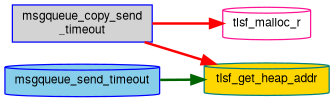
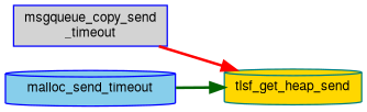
  digraph {
    rankdir=LR
    node [color=blue fontname=FreeSans fontsize=10 shape=cylinder style=filled]
    edge [color=red fontname=FreeSans fontsize=10 labelfontname=FreeSans labelfontsize=10 style=bold]
    n1 [fillcolor=lightgrey fontcolor=black height=0.2 label="msgqueue_copy_send\l_timeout" shape=box width=0.4]
-   n2 [color=deeppink fillcolor=white height=0.2 label=tlsf_malloc_r width=0.4]
-   n3 [color=teal fillcolor=gold height=0.2 label=tlsf_get_heap_addr width=0.4]
-   n4 [fillcolor=skyblue height=0.2 label=msgqueue_send_timeout width=0.4]
-   n1 -> n2
+   n3 [color=teal fillcolor=gold height=0.2 label=tlsf_get_heap_send width=0.4]
+   n4 [fillcolor=skyblue height=0.2 label=malloc_send_timeout width=0.4]
    n1 -> n3
    n4 -> n3 [color=darkgreen]
  }
